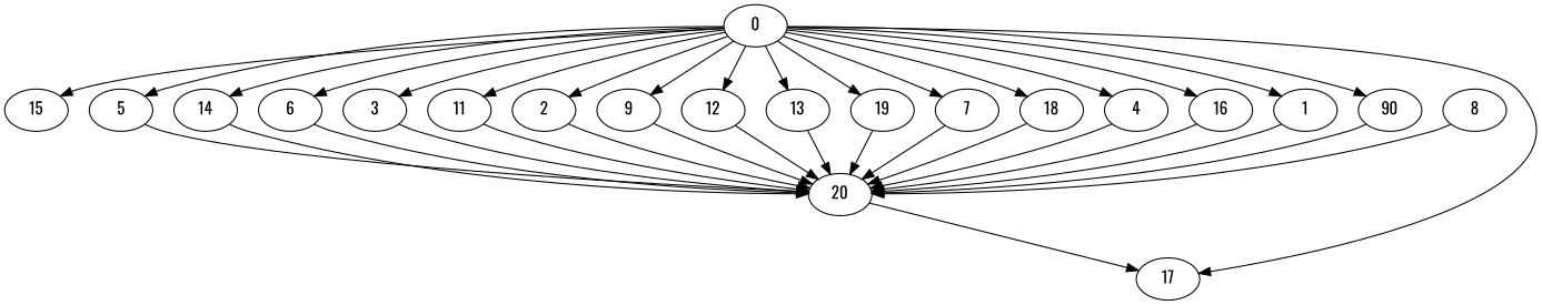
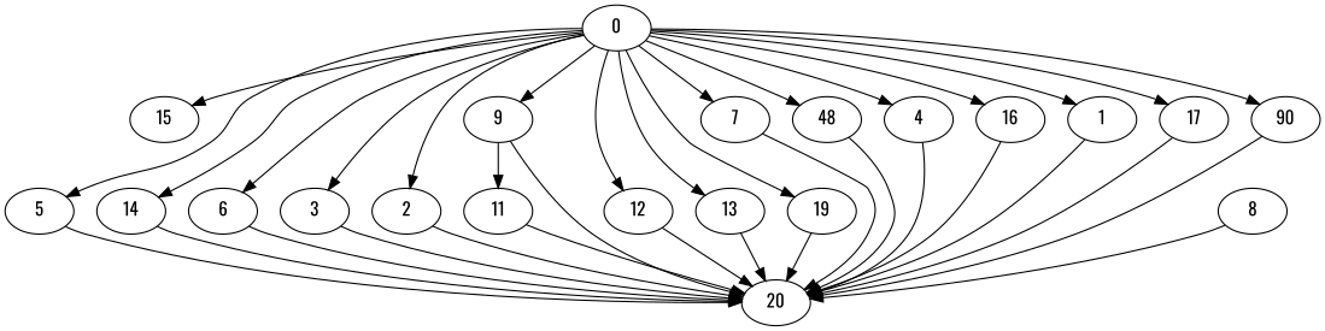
  digraph {
    fontname=Oswald
    node [Weight=10 fontname=Oswald]
    edge [Weight=45 fontname=Oswald]
    0 [Weight=6]
    15
    5 [Weight=8]
    14 [Weight=8]
    6
    3 [Weight=8]
    11
    2 [Weight=7]
    9 [Weight=2]
    12 [Weight=2]
    13 [Weight=2]
    19 [Weight=7]
    7
-   18 [Weight=3]
+   18 [Weight=3 label=48]
    4
    16 [Weight=3]
    1 [Weight=3]
    17 [Weight=4]
    n19 [Weight=3 label=90]
    20 [Weight=3]
    8 [Weight=6]
    0 -> 15 [Weight=23]
    0 -> 5 [Weight=32]
    0 -> 14
    0 -> 6 [Weight=36]
    0 -> 3
-   0 -> 11 [Weight=9]
+   9 -> 11 [Weight=9]
    0 -> 2
    0 -> 9 [Weight=9]
    0 -> 12 [Weight=14]
    0 -> 13 [Weight=41]
    0 -> 19 [Weight=41]
    0 -> 7 [Weight=18]
    0 -> 18 [Weight=27]
    0 -> 4 [Weight=36]
    0 -> 16
    0 -> 1 [Weight=36]
    0 -> 17 [Weight=36]
    0 -> n19 [Weight=32]
    5 -> 20
    14 -> 20
    6 -> 20 [Weight=41]
    3 -> 20 [Weight=41]
    11 -> 20 [Weight=36]
    2 -> 20 [Weight=36]
    9 -> 20 [Weight=41]
    12 -> 20 [Weight=41]
    13 -> 20 [Weight=41]
    19 -> 20 [Weight=36]
    7 -> 20 [Weight=32]
    18 -> 20 [Weight=27]
    4 -> 20 [Weight=18]
    16 -> 20 [Weight=23]
    1 -> 20 [Weight=18]
-   20 -> 17 [Weight=14]
+   17 -> 20 [Weight=14]
    n19 -> 20 [Weight=14]
    8 -> 20
  }
